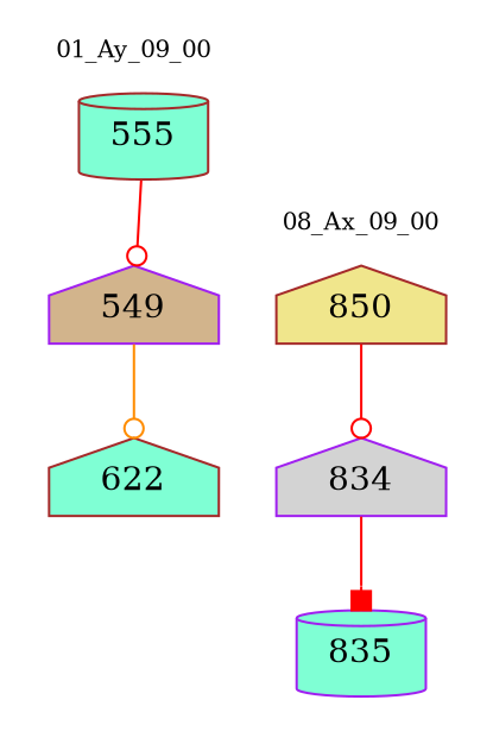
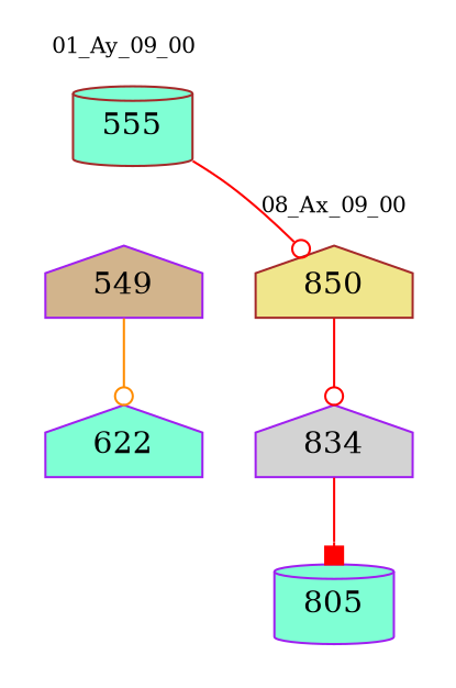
  digraph {
    node [color=purple fillcolor=aquamarine shape=house style=filled]
    edge [arrowhead=odot color=red]
    n1 [color=brown label=555 shape=cylinder]
    n2 [fillcolor=tan label=549]
-   n3 [color=brown label=622]
+   n3 [label=622]
    n4 [color=brown fillcolor=khaki label=850]
    n5 [fillcolor=lightgrey label=834]
-   n6 [label=835 shape=cylinder]
+   n6 [label=805 shape=cylinder]
    subgraph cluster_1 {
      color=white
      fontsize=10
      label="01_Ay_09_00"
      n1
      n2
      n3
    }
    subgraph cluster_2 {
      color=white
      fontsize=10
      label="08_Ax_09_00"
      n4
      n5
      n6
    }
-   n1 -> n2
+   n1 -> n4
    n2 -> n3 [color=darkorange]
    n4 -> n5
    n5 -> n6 [arrowhead=box]
  }
